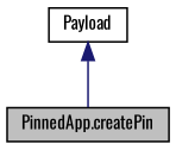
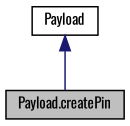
  digraph {
    fontname=Oswald
    node [color=black fontname=Oswald fontsize=10 shape=record style=filled]
-   n1 [fillcolor=grey75 fontcolor=black height=0.2 label="PinnedApp.createPin" width=0.4]
+   n1 [fillcolor=grey75 fontcolor=black height=0.2 label="Payload.createPin" width=0.4]
    n2 [fillcolor=white height=0.2 label=Payload width=0.4]
    n2 -> n1 [color=midnightblue dir=back fontname=Oswald fontsize=10 labelfontname=Helvetica labelfontsize=10 style=solid]
  }
